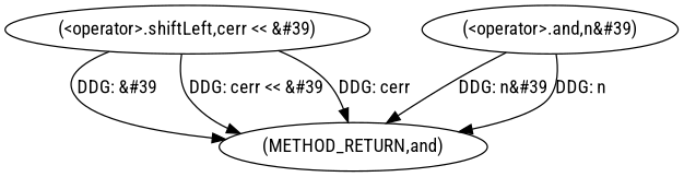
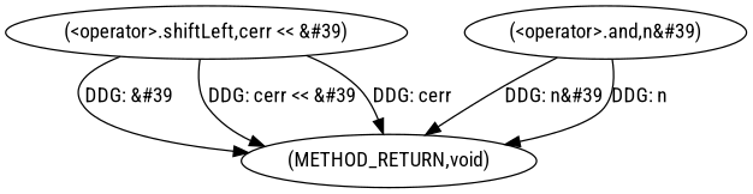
  digraph {
    fontname="Roboto Condensed"
    node [fontname="Roboto Condensed"]
    edge [fontname="Roboto Condensed"]
    n1 [label="(<operator>.shiftLeft,cerr << &#39)"]
-   n2 [label="(METHOD_RETURN,and)"]
+   n2 [label="(METHOD_RETURN,void)"]
    n3 [label="(<operator>.and,n&#39)"]
    n1 -> n2 [label="DDG: &#39"]
    n1 -> n2 [label="DDG: cerr << &#39"]
    n1 -> n2 [label="DDG: cerr"]
    n3 -> n2 [label="DDG: n&#39"]
    n3 -> n2 [label="DDG: n"]
  }
